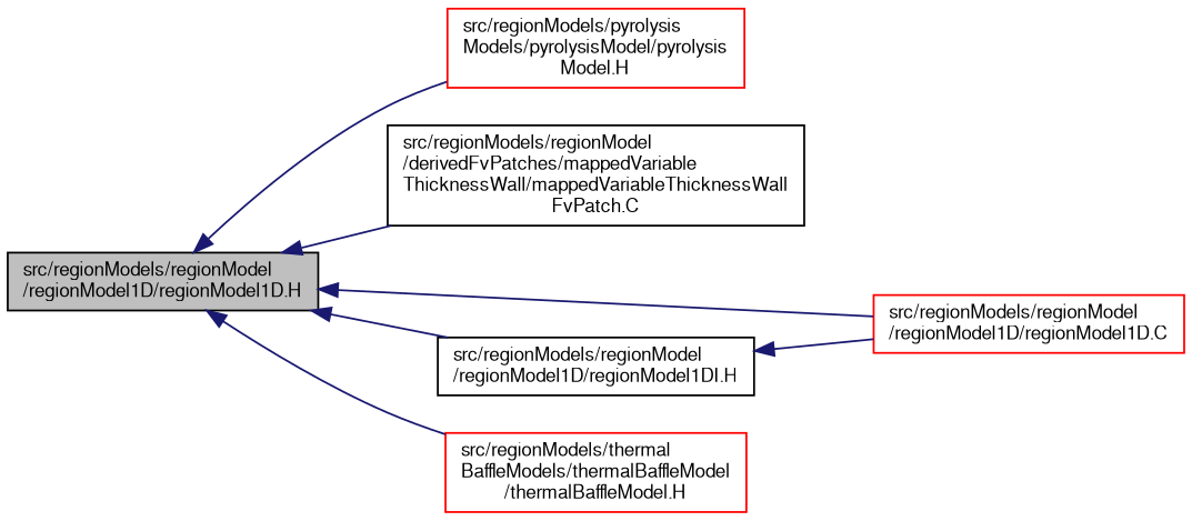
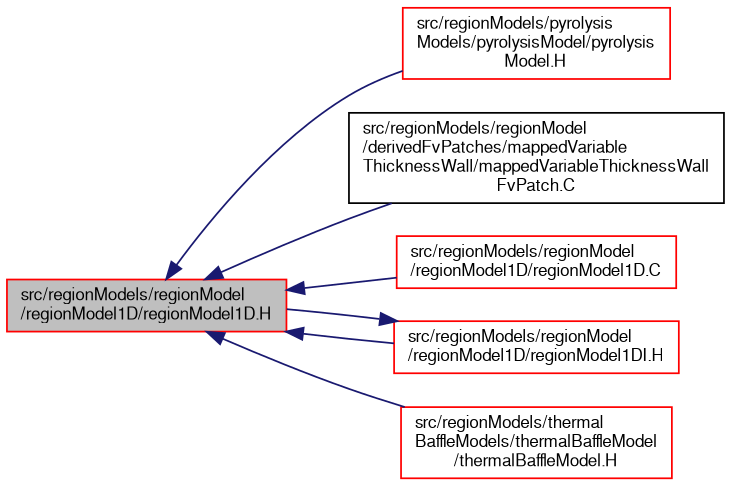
  digraph {
    rankdir=LR
    node [color=black fontname=FreeSans fontsize=10 shape=record]
    edge [color=midnightblue dir=back fontname=FreeSans fontsize=10 labelfontname=FreeSans labelfontsize=10 style=solid]
-   n1 [fillcolor=grey75 fontcolor=black height=0.2 label="src/regionModels/regionModel\l/regionModel1D/regionModel1D.H" style=filled width=0.4]
+   n1 [color=red fillcolor=grey75 fontcolor=black height=0.2 label="src/regionModels/regionModel\l/regionModel1D/regionModel1D.H" style=filled width=0.4]
    n2 [color=red height=0.2 label="src/regionModels/pyrolysis\lModels/pyrolysisModel/pyrolysis\lModel.H" width=0.4]
    n3 [height=0.2 label="src/regionModels/regionModel\l/derivedFvPatches/mappedVariable\lThicknessWall/mappedVariableThicknessWall\lFvPatch.C" width=0.4]
    n4 [color=red height=0.2 label="src/regionModels/regionModel\l/regionModel1D/regionModel1D.C" width=0.4]
-   n5 [height=0.2 label="src/regionModels/regionModel\l/regionModel1D/regionModel1DI.H" width=0.4]
+   n5 [color=red height=0.2 label="src/regionModels/regionModel\l/regionModel1D/regionModel1DI.H" width=0.4]
    n6 [color=red height=0.2 label="src/regionModels/thermal\lBaffleModels/thermalBaffleModel\l/thermalBaffleModel.H" width=0.4]
    n1 -> n2
    n1 -> n3
    n1 -> n4
    n1 -> n5
    n1 -> n6
-   n5 -> n4
+   n5 -> n1
  }
